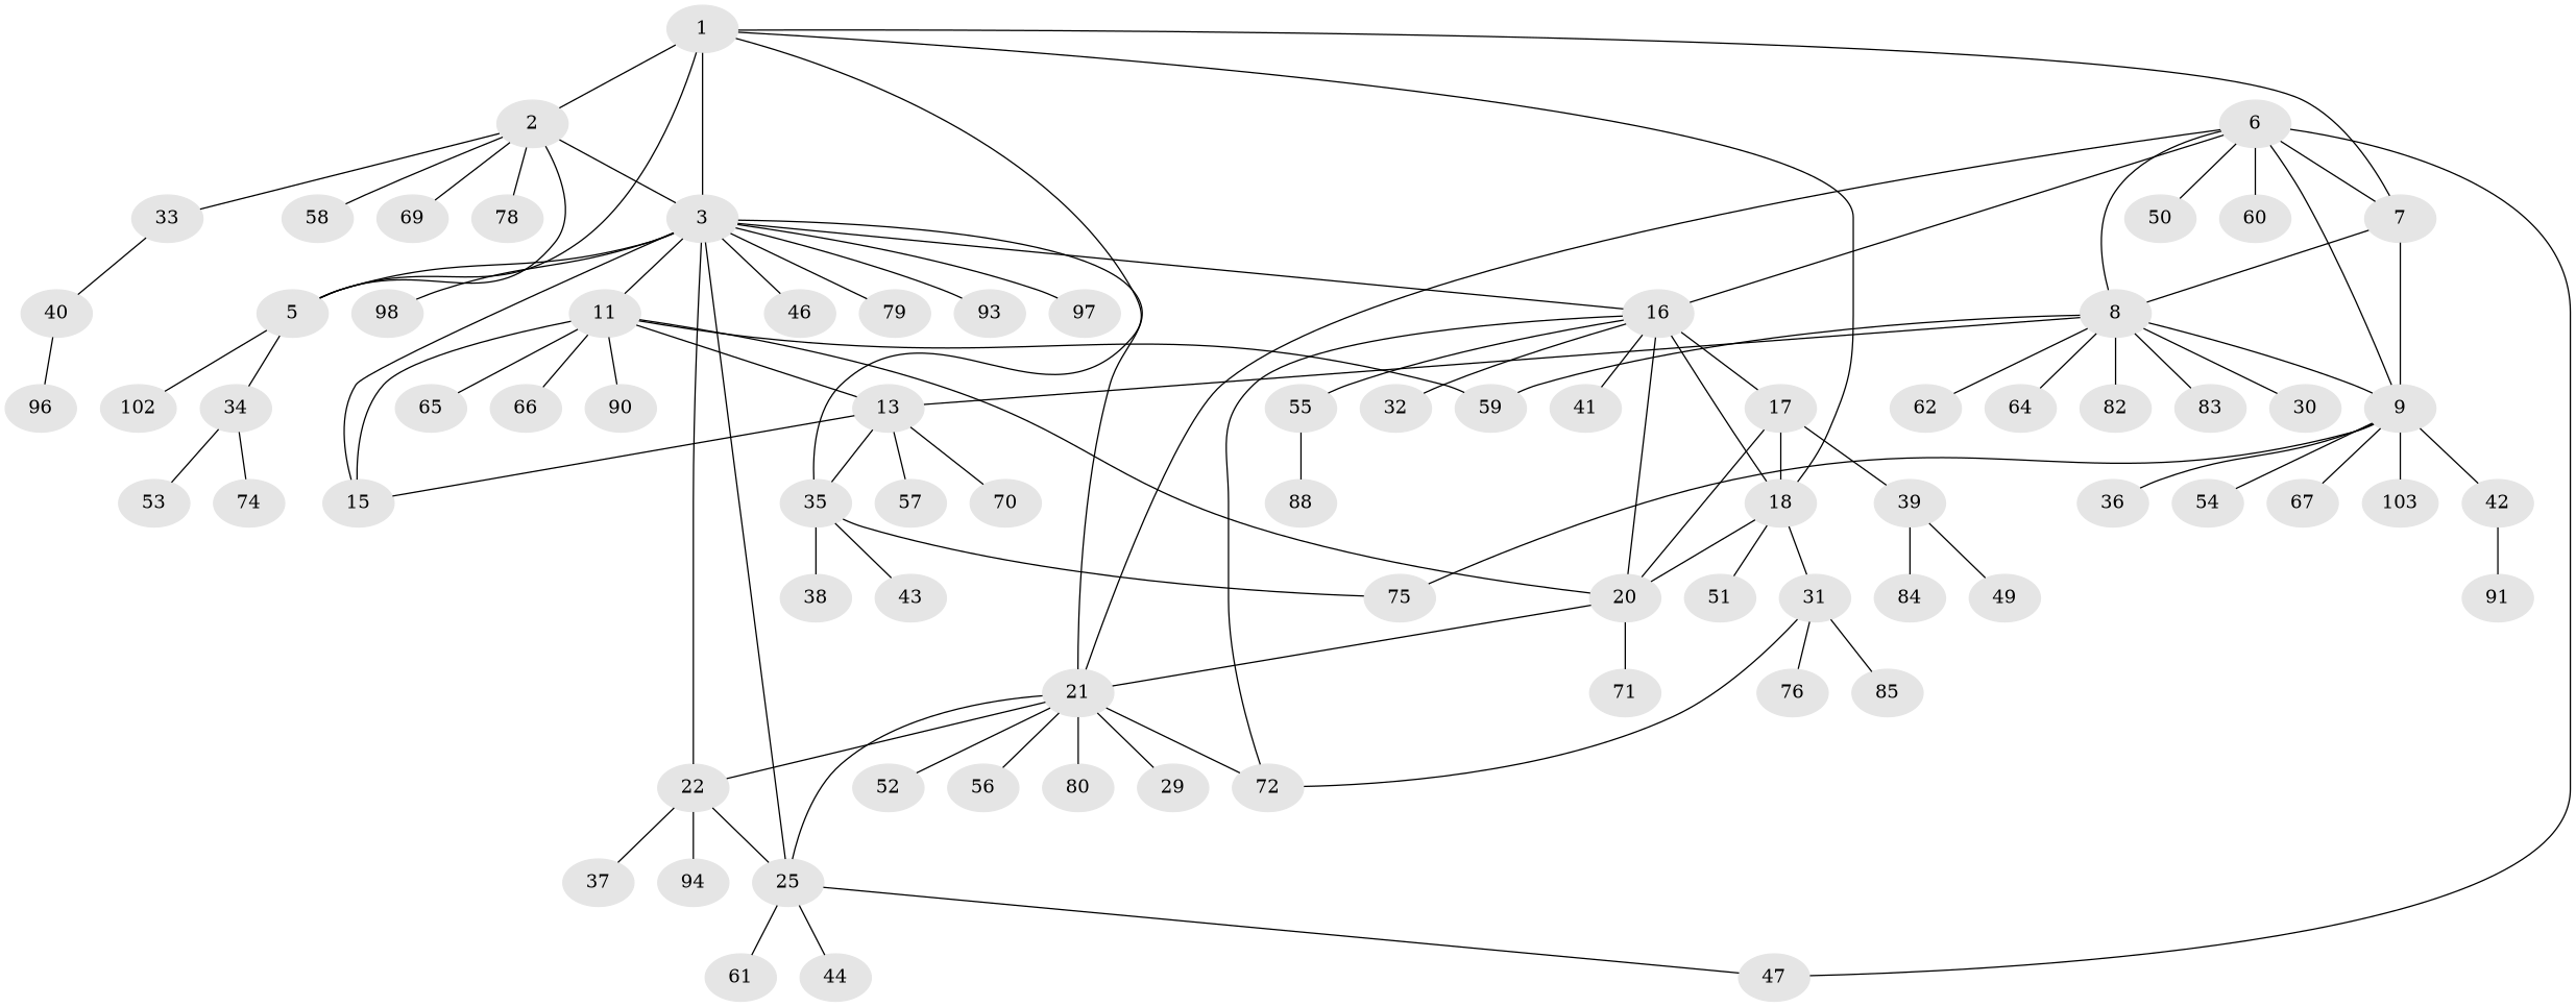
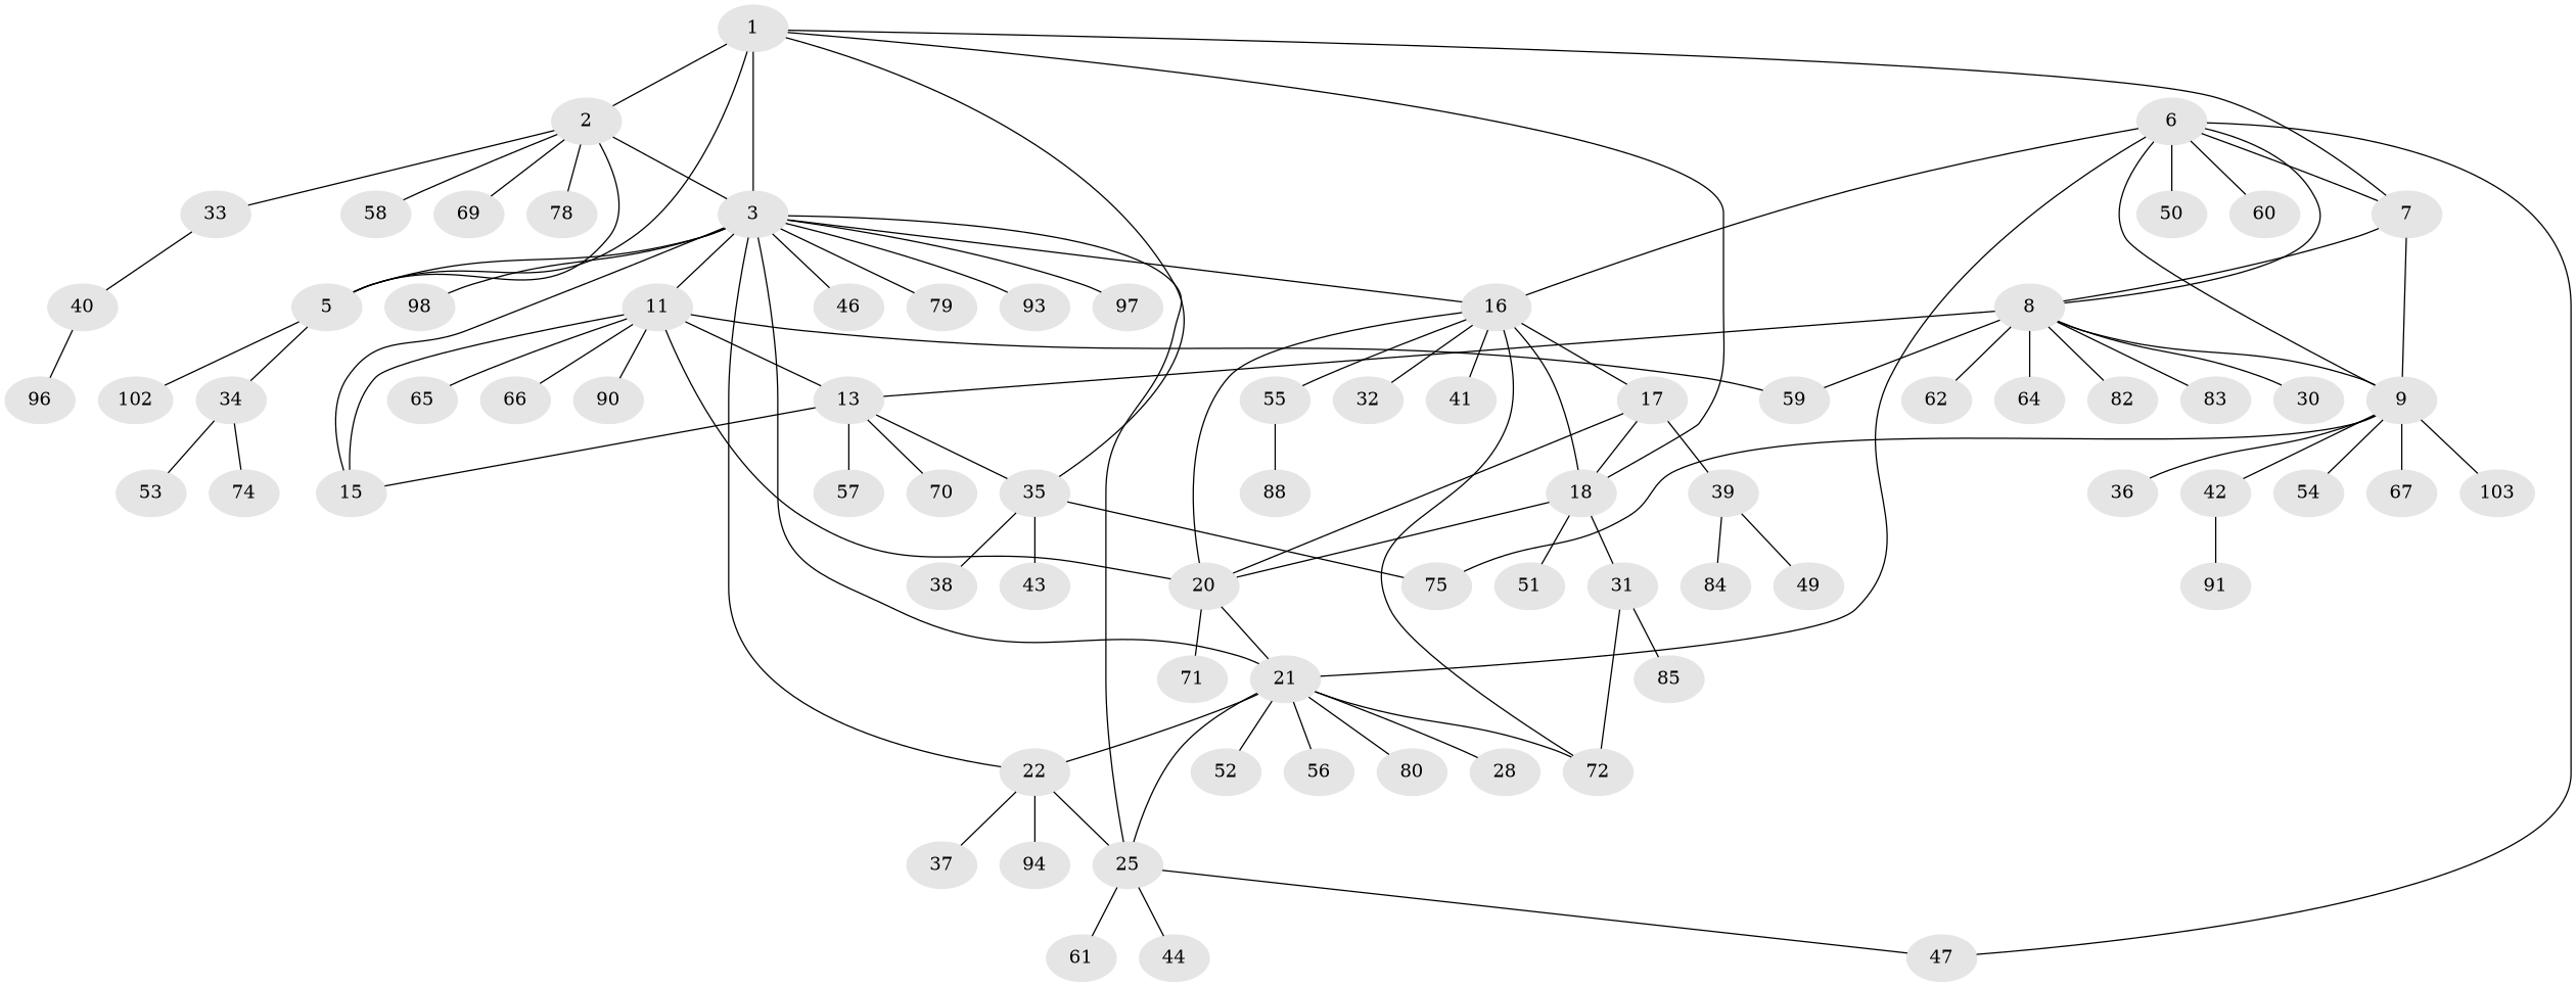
  graph {
    node [color=gray90 style=filled]
    1 [super="+4"]
    2 [super="+86"]
    3 [super="+24"]
    5 [super="+92"]
    7 [super="+101"]
    18 [super="+48"]
    35 [super="+73"]
    33
    58
    69
    78
    11 [super="+12"]
    15
    16 [super="+19"]
    21 [super="+63"]
    22 [super="+23"]
    25 [super="+87"]
    46
    79
    93
    97
    98
    34 [super="+45"]
    102
    8 [super="+29"]
    9 [super="+10"]
    20 [super="+100"]
    31 [super="+68"]
    51
    75 [super="+81"]
    38
    43
    40
    13 [super="+14"]
    59
    65 [super="+77"]
    66
    90
    17 [super="+27"]
    32
    41
    55 [super="+95"]
    72 [super="+99"]
-   28 [label=29]
+   28
    52
    56
    80
    37
    94
    47
    44
    61
    53
    74
    6 [super="+26"]
    50
    60
    30
    62
    64
    82
    83
    36
    42
    54
    67
    103
    57
    70
    91
    71
    39
    88 [super="+89"]
    49
    84
-   76
    85
    96
    1 -- 2 [weight=2]
    1 -- 3 [weight=2]
    1 -- 5 [weight=2]
    1 -- 7
    1 -- 18
    1 -- 35
    2 -- 3
    2 -- 5
    2 -- 33
    2 -- 58
    2 -- 69
    2 -- 78
    3 -- 5
    3 -- 11
    3 -- 15
    3 -- 16
    3 -- 21
    3 -- 22 [weight=2]
    3 -- 25
    3 -- 46
    3 -- 79
    3 -- 93
    3 -- 97
    3 -- 98
    5 -- 34
    5 -- 102
    7 -- 8
    7 -- 9 [weight=2]
    18 -- 20
    18 -- 31
    18 -- 51
    35 -- 75
    35 -- 38
    35 -- 43
    33 -- 40
    11 -- 15 [weight=2]
    11 -- 20
    11 -- 13 [weight=4]
    11 -- 59
    11 -- 65
    11 -- 66
    11 -- 90
    16 -- 18 [weight=2]
    16 -- 20 [weight=2]
    16 -- 17 [weight=2]
    16 -- 32
    16 -- 41
    16 -- 55
    16 -- 72
    21 -- 22 [weight=2]
    21 -- 25
    21 -- 72
    21 -- 28
    21 -- 52
    21 -- 56
    21 -- 80
    22 -- 25 [weight=2]
    22 -- 37
    22 -- 94
    25 -- 47
    25 -- 44
    25 -- 61
    34 -- 53
    34 -- 74
    8 -- 9 [weight=2]
    8 -- 13
    8 -- 59
    8 -- 30
    8 -- 62
    8 -- 64
    8 -- 82
    8 -- 83
    9 -- 75
    9 -- 36
    9 -- 42
    9 -- 54
    9 -- 67
    9 -- 103
    20 -- 21
    20 -- 71
    31 -- 72
-   31 -- 76
    31 -- 85
    40 -- 96
    13 -- 35
    13 -- 15 [weight=2]
    13 -- 57
    13 -- 70
    17 -- 18
    17 -- 20
    17 -- 39
    55 -- 88
    6 -- 7
    6 -- 16
    6 -- 21
    6 -- 8
    6 -- 9 [weight=2]
    6 -- 47
    6 -- 50
    6 -- 60
    42 -- 91
    39 -- 49
    39 -- 84
  }
